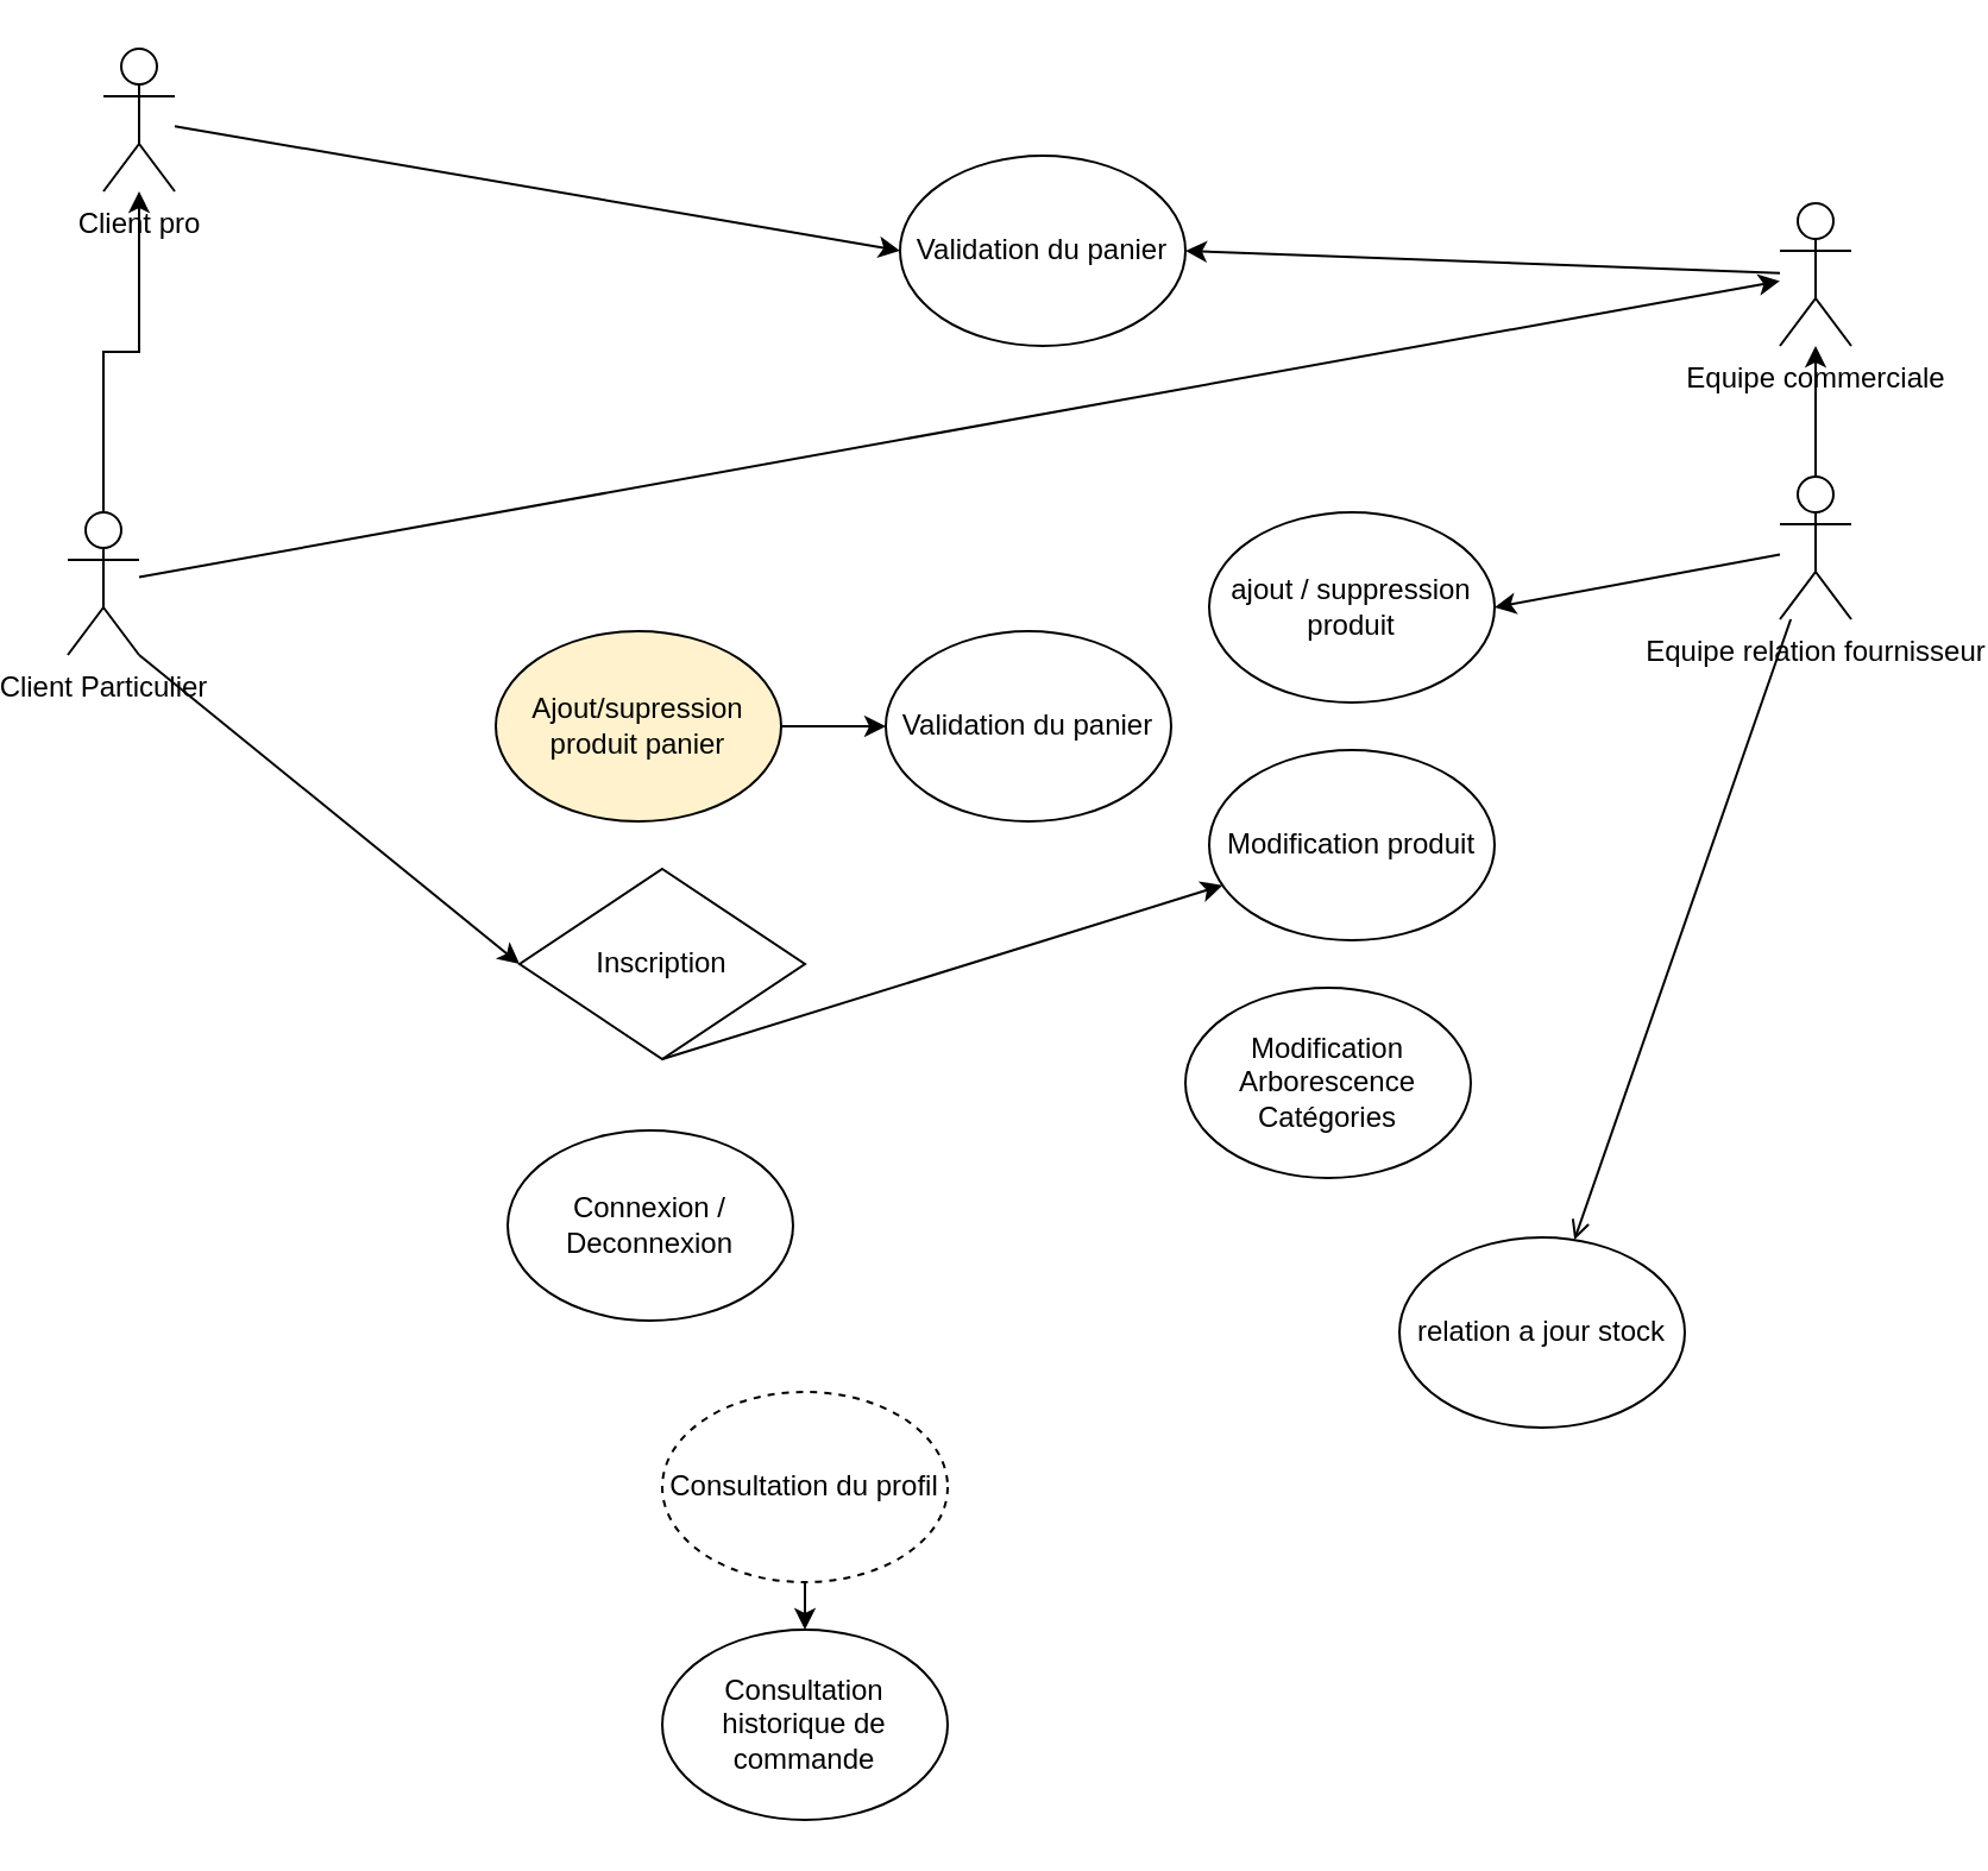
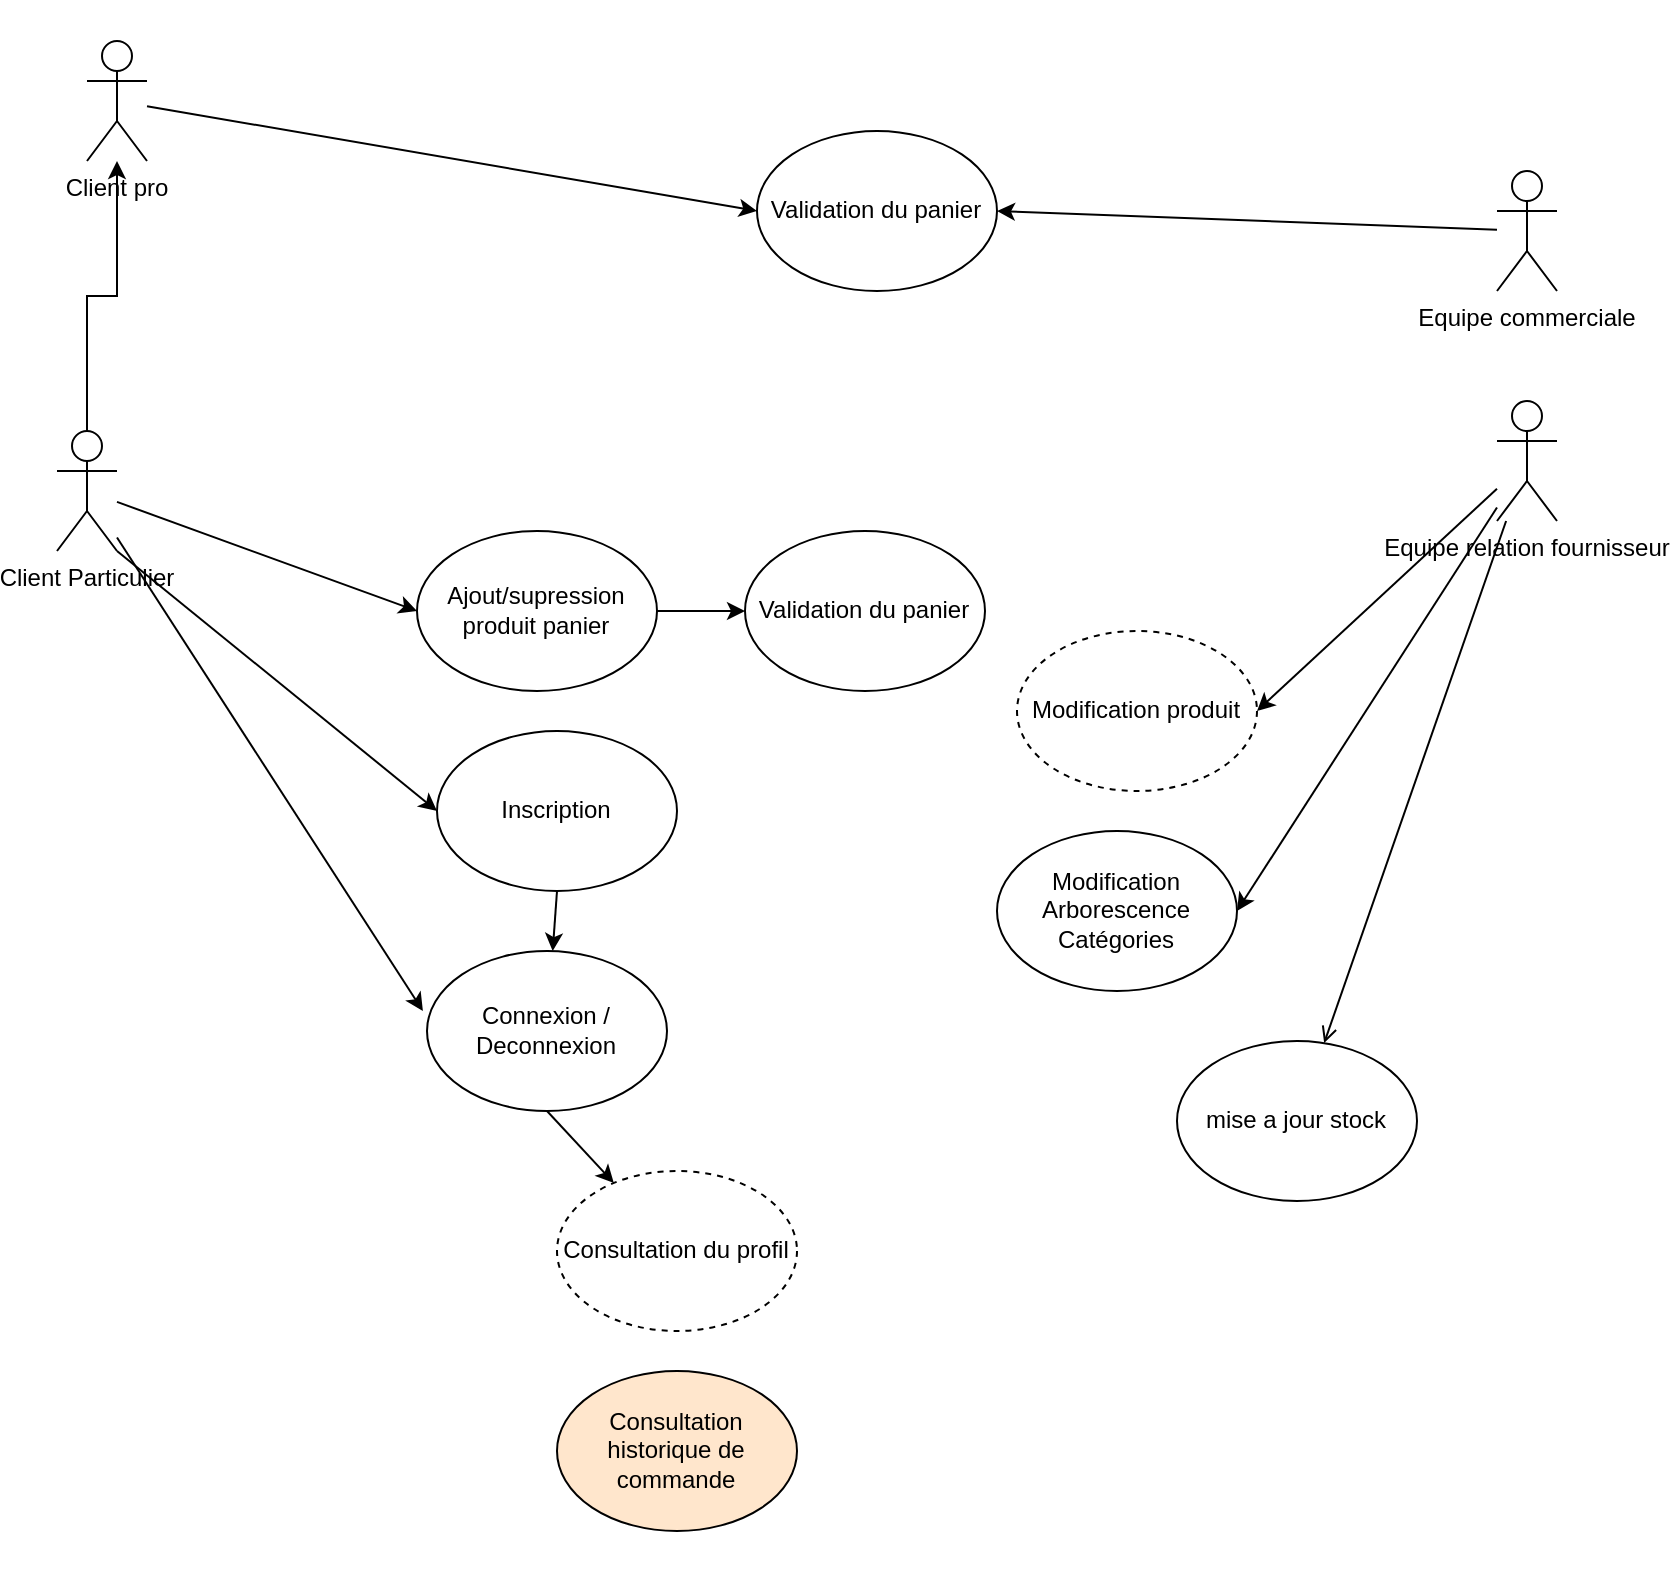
  <mxCell id="0" />
  <mxCell id="1" parent="0" />
  <mxCell id="2" value="Client Particulier" style="shape=umlActor;verticalLabelPosition=bottom;verticalAlign=top;html=1;outlineConnect=0;" vertex="1" parent="1"><mxGeometry x="20" y="215" width="30" height="60" as="geometry" /></mxCell>
  <mxCell id="3" value="" style="rounded=0;orthogonalLoop=1;jettySize=auto;html=1;entryX=1;entryY=0.5;entryDx=0;entryDy=0;" edge="1" parent="1" source="30" target="11"><mxGeometry relative="1" as="geometry" /></mxCell>
  <mxCell id="4" value="" style="rounded=0;orthogonalLoop=1;jettySize=auto;html=1;endArrow=open;" edge="1" parent="1" source="5" target="29"><mxGeometry relative="1" as="geometry" /></mxCell>
  <mxCell id="5" value="Equipe relation fournisseur" style="shape=umlActor;verticalLabelPosition=bottom;verticalAlign=top;html=1;outlineConnect=0;" vertex="1" parent="1"><mxGeometry x="740" y="200" width="30" height="60" as="geometry" /></mxCell>
- <mxCell id="6" value="Ajout/supression produit panier" style="ellipse;whiteSpace=wrap;html=1;fillColor=#fff2cc;" vertex="1" parent="1"><mxGeometry x="200" y="265" width="120" height="80" as="geometry" /></mxCell>
- <mxCell id="7" value="Inscription" style="rhombus;whiteSpace=wrap;html=1;" vertex="1" parent="1"><mxGeometry x="210" y="365" width="120" height="80" as="geometry" /></mxCell>
+ <mxCell id="6" value="Ajout/supression produit panier" style="ellipse;whiteSpace=wrap;html=1;" vertex="1" parent="1"><mxGeometry x="200" y="265" width="120" height="80" as="geometry" /></mxCell>
+ <mxCell id="7" value="Inscription" style="ellipse;whiteSpace=wrap;html=1;" vertex="1" parent="1"><mxGeometry x="210" y="365" width="120" height="80" as="geometry" /></mxCell>
  <mxCell id="8" value="Consultation du profil" style="ellipse;whiteSpace=wrap;html=1;dashed=1;" vertex="1" parent="1"><mxGeometry x="270" y="585" width="120" height="80" as="geometry" /></mxCell>
  <mxCell id="9" value="&lt;div&gt;Connexion /&lt;/div&gt;&lt;div&gt;Deconnexion&lt;/div&gt;" style="ellipse;whiteSpace=wrap;html=1;" vertex="1" parent="1"><mxGeometry x="205" y="475" width="120" height="80" as="geometry" /></mxCell>
- <mxCell id="10" value="Consultation historique de commande" style="ellipse;whiteSpace=wrap;html=1;" vertex="1" parent="1"><mxGeometry x="270" y="685" width="120" height="80" as="geometry" /></mxCell>
+ <mxCell id="10" value="Consultation historique de commande" style="ellipse;whiteSpace=wrap;html=1;fillColor=#ffe6cc;" vertex="1" parent="1"><mxGeometry x="270" y="685" width="120" height="80" as="geometry" /></mxCell>
  <mxCell id="11" value="Validation du panier" style="ellipse;whiteSpace=wrap;html=1;" vertex="1" parent="1"><mxGeometry x="370" y="65" width="120" height="80" as="geometry" /></mxCell>
- <mxCell id="12" value="&lt;div&gt;ajout / suppression&lt;/div&gt;&lt;div&gt;produit&lt;br&gt;&lt;/div&gt;" style="ellipse;whiteSpace=wrap;html=1;" vertex="1" parent="1"><mxGeometry x="500" y="215" width="120" height="80" as="geometry" /></mxCell>
- <mxCell id="13" value="Modification produit" style="ellipse;whiteSpace=wrap;html=1;" vertex="1" parent="1"><mxGeometry x="500" y="315" width="120" height="80" as="geometry" /></mxCell>
+ <mxCell id="13" value="Modification produit" style="ellipse;whiteSpace=wrap;html=1;dashed=1;" vertex="1" parent="1"><mxGeometry x="500" y="315" width="120" height="80" as="geometry" /></mxCell>
  <mxCell id="14" value="Modification Arborescence Catégories" style="ellipse;whiteSpace=wrap;html=1;" vertex="1" parent="1"><mxGeometry x="490" y="415" width="120" height="80" as="geometry" /></mxCell>
+ <mxCell id="15" value="" style="endArrow=classic;html=1;rounded=0;entryX=0;entryY=0.5;entryDx=0;entryDy=0;" edge="1" parent="1" source="2" target="6"><mxGeometry width="50" height="50" relative="1" as="geometry"><mxPoint x="60" y="87" as="sourcePoint" /><mxPoint x="180" y="185" as="targetPoint" /></mxGeometry></mxCell>
  <mxCell id="16" value="" style="endArrow=classic;html=1;rounded=0;entryX=0;entryY=0.5;entryDx=0;entryDy=0;exitX=1;exitY=1;exitDx=0;exitDy=0;exitPerimeter=0;" edge="1" parent="1" source="2" target="7"><mxGeometry width="50" height="50" relative="1" as="geometry"><mxPoint x="60" y="98" as="sourcePoint" /><mxPoint x="200" y="215" as="targetPoint" /></mxGeometry></mxCell>
- <mxCell id="17" value="" style="endArrow=classic;html=1;rounded=0;exitX=0.5;exitY=1;exitDx=0;exitDy=0;" edge="1" parent="1" source="7" target="13"><mxGeometry width="50" height="50" relative="1" as="geometry"><mxPoint x="350" y="405" as="sourcePoint" /><mxPoint x="400" y="355" as="targetPoint" /></mxGeometry></mxCell>
- <mxCell id="19" value="" style="endArrow=classic;html=1;rounded=0;" edge="1" parent="1" source="2" target="30"><mxGeometry width="50" height="50" relative="1" as="geometry"><mxPoint x="340" y="305" as="sourcePoint" /><mxPoint x="390" y="255" as="targetPoint" /></mxGeometry></mxCell>
- <mxCell id="20" value="" style="endArrow=classic;html=1;rounded=0;exitX=0.5;exitY=1;exitDx=0;exitDy=0;entryX=0.5;entryY=0;entryDx=0;entryDy=0;" edge="1" parent="1" source="8" target="10"><mxGeometry width="50" height="50" relative="1" as="geometry"><mxPoint x="350" y="480" as="sourcePoint" /><mxPoint x="400" y="430" as="targetPoint" /></mxGeometry></mxCell>
+ <mxCell id="17" value="" style="endArrow=classic;html=1;rounded=0;exitX=0.5;exitY=1;exitDx=0;exitDy=0;" edge="1" parent="1" source="7" target="9"><mxGeometry width="50" height="50" relative="1" as="geometry"><mxPoint x="350" y="405" as="sourcePoint" /><mxPoint x="400" y="355" as="targetPoint" /></mxGeometry></mxCell>
+ <mxCell id="18" value="" style="endArrow=classic;html=1;rounded=0;exitX=0.5;exitY=1;exitDx=0;exitDy=0;" edge="1" parent="1" source="9" target="8"><mxGeometry width="50" height="50" relative="1" as="geometry"><mxPoint x="350" y="405" as="sourcePoint" /><mxPoint x="400" y="355" as="targetPoint" /></mxGeometry></mxCell>
+ <mxCell id="19" value="" style="endArrow=classic;html=1;rounded=0;entryX=-0.017;entryY=0.375;entryDx=0;entryDy=0;entryPerimeter=0;" edge="1" parent="1" source="2" target="9"><mxGeometry width="50" height="50" relative="1" as="geometry"><mxPoint x="340" y="305" as="sourcePoint" /><mxPoint x="390" y="255" as="targetPoint" /></mxGeometry></mxCell>
  <mxCell id="21" value="" style="endArrow=classic;html=1;rounded=0;entryX=0;entryY=0.5;entryDx=0;entryDy=0;" edge="1" parent="1" target="28"><mxGeometry width="50" height="50" relative="1" as="geometry"><mxPoint x="320" y="305" as="sourcePoint" /><mxPoint x="400" y="445" as="targetPoint" /></mxGeometry></mxCell>
- <mxCell id="22" value="" style="endArrow=classic;html=1;rounded=0;" edge="1" parent="1" source="5" target="30"><mxGeometry width="50" height="50" relative="1" as="geometry"><mxPoint x="340" y="395" as="sourcePoint" /><mxPoint x="390" y="345" as="targetPoint" /></mxGeometry></mxCell>
- <mxCell id="24" value="" style="endArrow=classic;html=1;rounded=0;entryX=1;entryY=0.5;entryDx=0;entryDy=0;" edge="1" parent="1" source="5" target="12"><mxGeometry width="50" height="50" relative="1" as="geometry"><mxPoint x="340" y="395" as="sourcePoint" /><mxPoint x="390" y="345" as="targetPoint" /></mxGeometry></mxCell>
+ <mxCell id="22" value="" style="endArrow=classic;html=1;rounded=0;entryX=1;entryY=0.5;entryDx=0;entryDy=0;" edge="1" parent="1" source="5" target="14"><mxGeometry width="50" height="50" relative="1" as="geometry"><mxPoint x="340" y="395" as="sourcePoint" /><mxPoint x="390" y="345" as="targetPoint" /></mxGeometry></mxCell>
+ <mxCell id="23" value="" style="endArrow=classic;html=1;rounded=0;entryX=1;entryY=0.5;entryDx=0;entryDy=0;" edge="1" parent="1" source="5" target="13"><mxGeometry width="50" height="50" relative="1" as="geometry"><mxPoint x="340" y="395" as="sourcePoint" /><mxPoint x="650" y="135" as="targetPoint" /></mxGeometry></mxCell>
  <mxCell id="25" value="" style="edgeStyle=orthogonalEdgeStyle;rounded=0;orthogonalLoop=1;jettySize=auto;html=1;exitX=0.5;exitY=0;exitDx=0;exitDy=0;exitPerimeter=0;" edge="1" parent="1" source="2" target="26"><mxGeometry relative="1" as="geometry"><mxPoint x="100" y="155" as="targetPoint" /><Array as="points" /></mxGeometry></mxCell>
  <mxCell id="26" value="Client pro" style="shape=umlActor;verticalLabelPosition=bottom;verticalAlign=top;html=1;outlineConnect=0;" vertex="1" parent="1"><mxGeometry x="35" y="20" width="30" height="60" as="geometry" /></mxCell>
  <mxCell id="27" value="" style="endArrow=classic;html=1;rounded=0;entryX=0;entryY=0.5;entryDx=0;entryDy=0;" edge="1" parent="1" source="26" target="11"><mxGeometry width="50" height="50" relative="1" as="geometry"><mxPoint x="340" y="365" as="sourcePoint" /><mxPoint x="390" y="315" as="targetPoint" /></mxGeometry></mxCell>
  <mxCell id="28" value="Validation du panier" style="ellipse;whiteSpace=wrap;html=1;" vertex="1" parent="1"><mxGeometry x="364" y="265" width="120" height="80" as="geometry" /></mxCell>
- <mxCell id="29" value="relation a jour stock" style="ellipse;whiteSpace=wrap;html=1;" vertex="1" parent="1"><mxGeometry x="580" y="520" width="120" height="80" as="geometry" /></mxCell>
+ <mxCell id="29" value="mise a jour stock" style="ellipse;whiteSpace=wrap;html=1;" vertex="1" parent="1"><mxGeometry x="580" y="520" width="120" height="80" as="geometry" /></mxCell>
  <mxCell id="30" value="Equipe commerciale" style="shape=umlActor;verticalLabelPosition=bottom;verticalAlign=top;html=1;outlineConnect=0;" vertex="1" parent="1"><mxGeometry x="740" y="85" width="30" height="60" as="geometry" /></mxCell>
